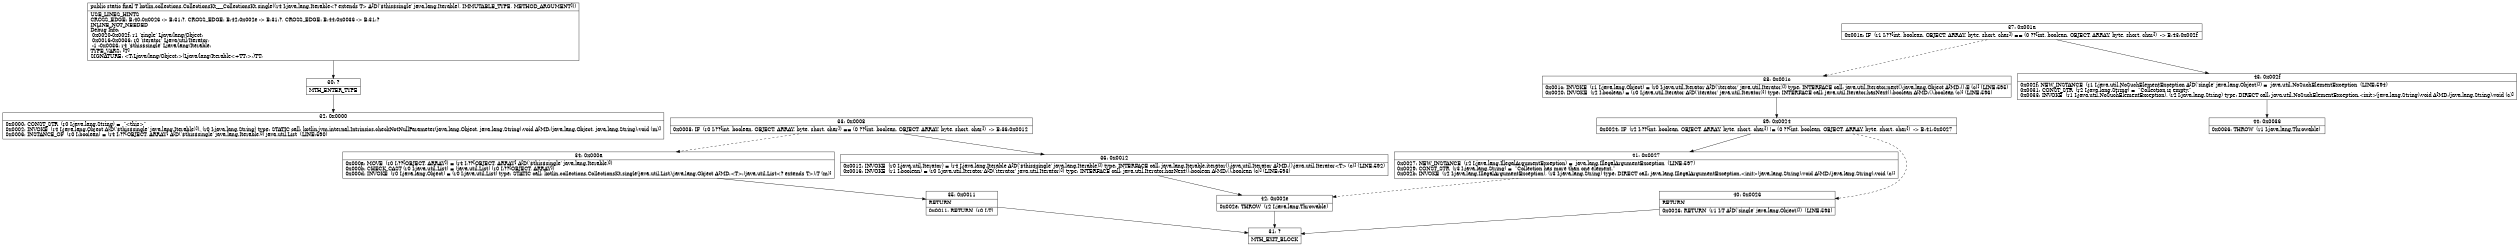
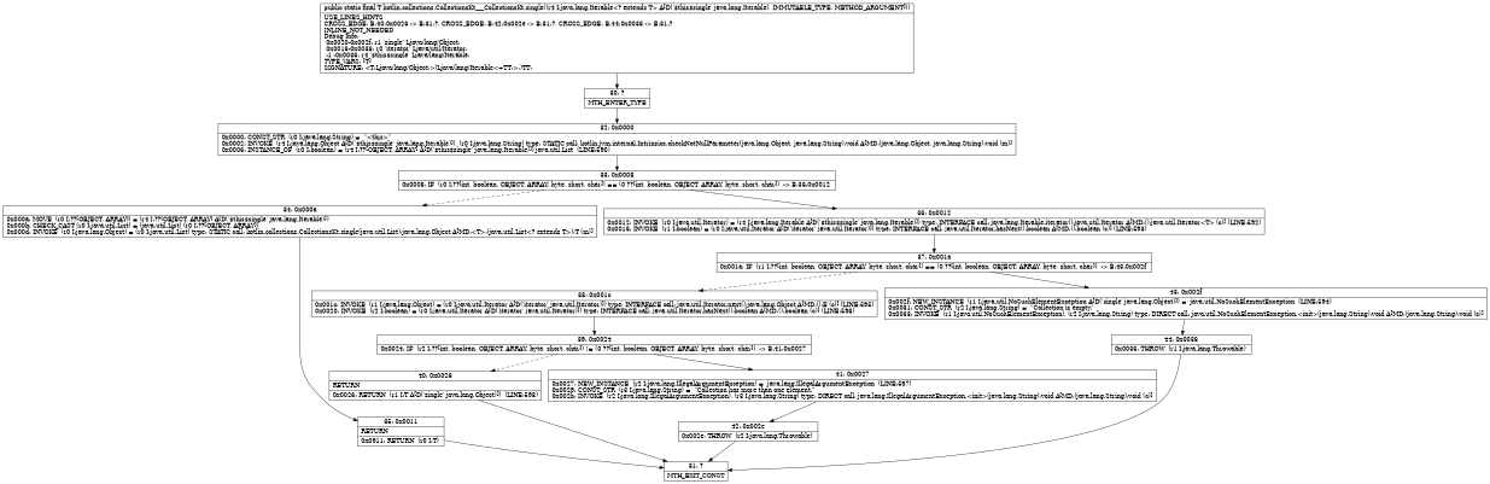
  digraph {
    node [shape=record]
    n1 [label="{30\:\ ?|MTH_ENTER_TYPE\l}"]
    n2 [label="{32\:\ 0x0000|0x0000: CONST_STR  (r0 I:java.lang.String) =  \"\<this\>\" \l0x0002: INVOKE  (r4 I:java.lang.Object A[D('$this$single' java.lang.Iterable)]), (r0 I:java.lang.String) type: STATIC call: kotlin.jvm.internal.Intrinsics.checkNotNullParameter(java.lang.Object, java.lang.String):void A[MD:(java.lang.Object, java.lang.String):void (m)]\l0x0006: INSTANCE_OF  (r0 I:boolean) = (r4 I:??[OBJECT, ARRAY] A[D('$this$single' java.lang.Iterable)]) java.util.List  (LINE:590)\l}"]
    n3 [label="{33\:\ 0x0008|0x0008: IF  (r0 I:??[int, boolean, OBJECT, ARRAY, byte, short, char]) == (0 ??[int, boolean, OBJECT, ARRAY, byte, short, char])  \-\> B:36:0x0012 \l}"]
    n4 [label="{34\:\ 0x000a|0x000a: MOVE  (r0 I:??[OBJECT, ARRAY]) = (r4 I:??[OBJECT, ARRAY] A[D('$this$single' java.lang.Iterable)]) \l0x000b: CHECK_CAST (r0 I:java.util.List) = (java.util.List) (r0 I:??[OBJECT, ARRAY]) \l0x000d: INVOKE  (r0 I:java.lang.Object) = (r0 I:java.util.List) type: STATIC call: kotlin.collections.CollectionsKt.single(java.util.List):java.lang.Object A[MD:\<T\>:(java.util.List\<? extends T\>):T (m)]\l}"]
    n5 [label="{36\:\ 0x0012|0x0012: INVOKE  (r0 I:java.util.Iterator) = (r4 I:java.lang.Iterable A[D('$this$single' java.lang.Iterable)]) type: INTERFACE call: java.lang.Iterable.iterator():java.util.Iterator A[MD:():java.util.Iterator\<T\> (c)] (LINE:592)\l0x0016: INVOKE  (r1 I:boolean) = (r0 I:java.util.Iterator A[D('iterator' java.util.Iterator)]) type: INTERFACE call: java.util.Iterator.hasNext():boolean A[MD:():boolean (c)] (LINE:593)\l}"]
-   n6 [label="{35\:\ 0x0011|RETURN\l|0x0011: RETURN  (r0 I:T) \l}"]
+   n6 [label="{35\:\ 0x0011|RETURN\l|0x0911: RETURN  (r0 I:T) \l}"]
    n7 [label="{37\:\ 0x001a|0x001a: IF  (r1 I:??[int, boolean, OBJECT, ARRAY, byte, short, char]) == (0 ??[int, boolean, OBJECT, ARRAY, byte, short, char])  \-\> B:43:0x002f \l}"]
-   n8 [label="{31\:\ ?|MTH_EXIT_BLOCK\l}"]
+   n8 [label="{31\:\ ?|MTH_EXIT_CONST\l}"]
    n9 [label="{38\:\ 0x001c|0x001c: INVOKE  (r1 I:java.lang.Object) = (r0 I:java.util.Iterator A[D('iterator' java.util.Iterator)]) type: INTERFACE call: java.util.Iterator.next():java.lang.Object A[MD:():E (c)] (LINE:595)\l0x0020: INVOKE  (r2 I:boolean) = (r0 I:java.util.Iterator A[D('iterator' java.util.Iterator)]) type: INTERFACE call: java.util.Iterator.hasNext():boolean A[MD:():boolean (c)] (LINE:596)\l}"]
    n10 [label="{43\:\ 0x002f|0x002f: NEW_INSTANCE  (r1 I:java.util.NoSuchElementException A[D('single' java.lang.Object)]) =  java.util.NoSuchElementException  (LINE:594)\l0x0031: CONST_STR  (r2 I:java.lang.String) =  \"Collection is empty.\" \l0x0033: INVOKE  (r1 I:java.util.NoSuchElementException), (r2 I:java.lang.String) type: DIRECT call: java.util.NoSuchElementException.\<init\>(java.lang.String):void A[MD:(java.lang.String):void (c)]\l}"]
    n11 [label="{39\:\ 0x0024|0x0024: IF  (r2 I:??[int, boolean, OBJECT, ARRAY, byte, short, char]) != (0 ??[int, boolean, OBJECT, ARRAY, byte, short, char])  \-\> B:41:0x0027 \l}"]
    n12 [label="{44\:\ 0x0036|0x0036: THROW  (r1 I:java.lang.Throwable) \l}"]
    n13 [label="{40\:\ 0x0026|RETURN\l|0x0026: RETURN  (r1 I:T A[D('single' java.lang.Object)])  (LINE:598)\l}"]
    n14 [label="{41\:\ 0x0027|0x0027: NEW_INSTANCE  (r2 I:java.lang.IllegalArgumentException) =  java.lang.IllegalArgumentException  (LINE:597)\l0x0029: CONST_STR  (r3 I:java.lang.String) =  \"Collection has more than one element.\" \l0x002b: INVOKE  (r2 I:java.lang.IllegalArgumentException), (r3 I:java.lang.String) type: DIRECT call: java.lang.IllegalArgumentException.\<init\>(java.lang.String):void A[MD:(java.lang.String):void (c)]\l}"]
    n15 [label="{42\:\ 0x002e|0x002e: THROW  (r2 I:java.lang.Throwable) \l}"]
    n16 [label="{public static final T kotlin.collections.CollectionsKt___CollectionsKt.single((r4 I:java.lang.Iterable\<? extends T\> A[D('$this$single' java.lang.Iterable), IMMUTABLE_TYPE, METHOD_ARGUMENT]))  | USE_LINES_HINTS\lCROSS_EDGE: B:40:0x0026 \-\> B:31:?, CROSS_EDGE: B:42:0x002e \-\> B:31:?, CROSS_EDGE: B:44:0x0036 \-\> B:31:?\lINLINE_NOT_NEEDED\lDebug Info:\l  0x0020\-0x002f: r1 'single' Ljava\/lang\/Object;\l  0x0016\-0x0036: r0 'iterator' Ljava\/util\/Iterator;\l  \-1 \-0x0036: r4 '$this$single' Ljava\/lang\/Iterable;\lTYPE_VARS: [T]\lSIGNATURE: \<T:Ljava\/lang\/Object;\>(Ljava\/lang\/Iterable\<+TT;\>;)TT;\l}"]
    n1 -> n2
+   n2 -> n3
    n3 -> n4 [style=dashed]
    n3 -> n5
    n4 -> n6
-   n5 -> n15
+   n5 -> n7
    n6 -> n8
    n7 -> n9 [style=dashed]
    n7 -> n10
    n9 -> n11
    n10 -> n12
    n11 -> n13 [style=dashed]
    n11 -> n14
+   n12 -> n8
    n13 -> n8
-   n14 -> n15 [style=dashed]
+   n14 -> n15
    n15 -> n8
    n16 -> n1
  }
